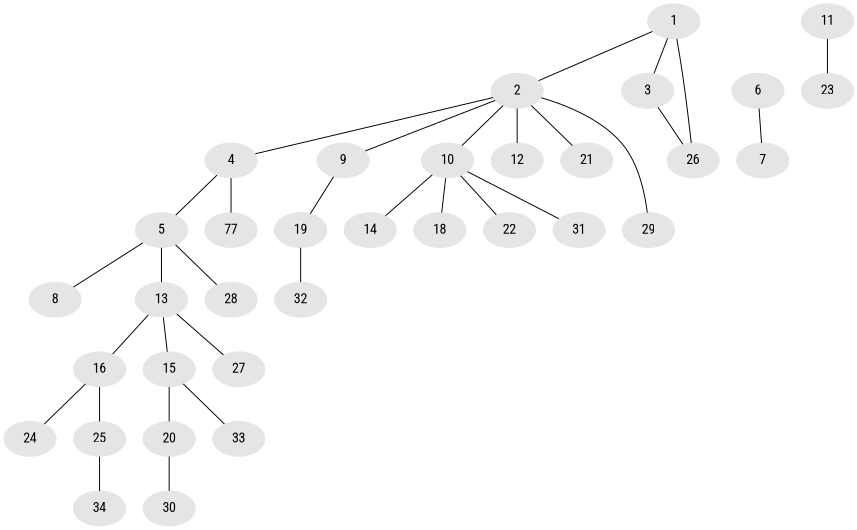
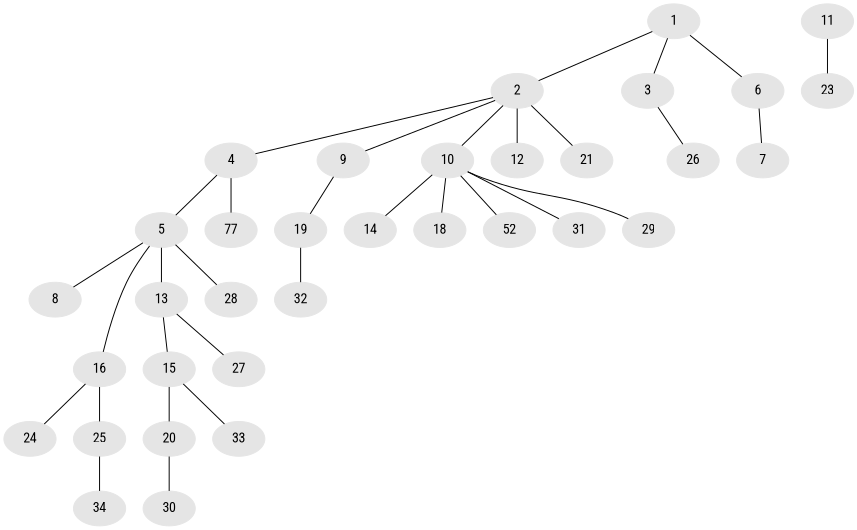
  graph {
    fontname="Roboto Condensed"
    node [color=gray90 fontname="Roboto Condensed" style=filled]
    edge [fontname="Roboto Condensed" weight=1.0]
    1
    2
    3
    6
    4
    9
    10
    12
    21
    26
    7
    5
    n13 [label=77]
    19
    14
    18
-   22
+   22 [label=52]
    29
    31
    8
    13
    16
    28
    11
    23
    15
    27
    24
    25
    32
    20
    33
    30
    34
    1 -- 2
    1 -- 3
-   1 -- 26
+   1 -- 6
    2 -- 4
    2 -- 9
    2 -- 10
    2 -- 12
    2 -- 21
    3 -- 26
    6 -- 7
    4 -- 5
    4 -- n13
    9 -- 19
    10 -- 14
    10 -- 18
    10 -- 22
-   2 -- 29
+   10 -- 29
    10 -- 31
    5 -- 8
    5 -- 13
-   13 -- 16
+   5 -- 16
    5 -- 28
    19 -- 32
    13 -- 15
    13 -- 27
    16 -- 24
    16 -- 25
    11 -- 23
    15 -- 20
    15 -- 33
    25 -- 34
    20 -- 30
  }
